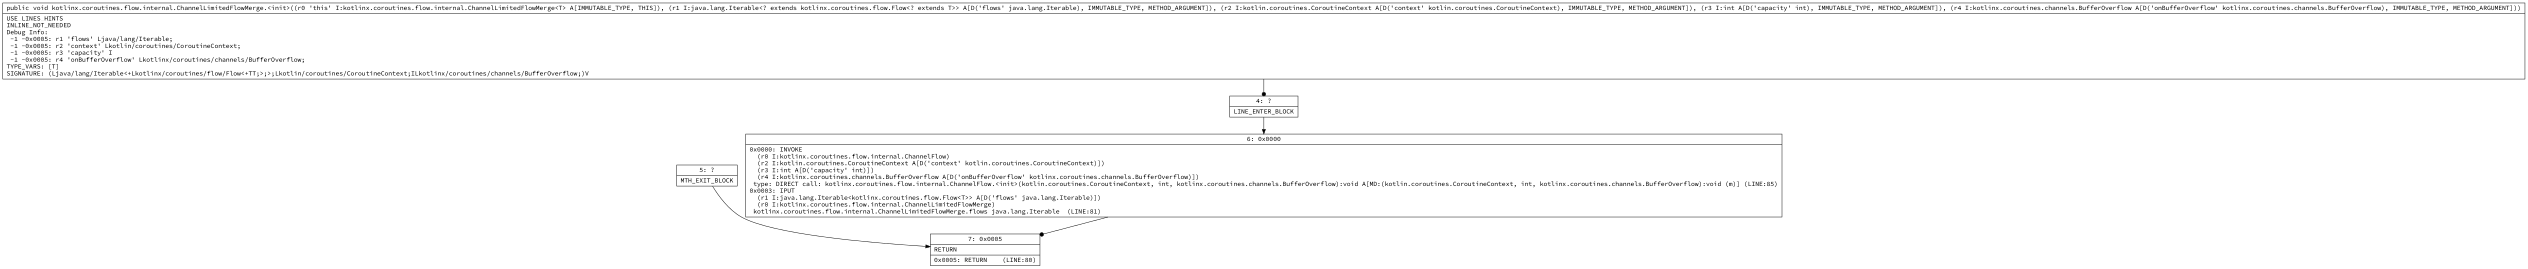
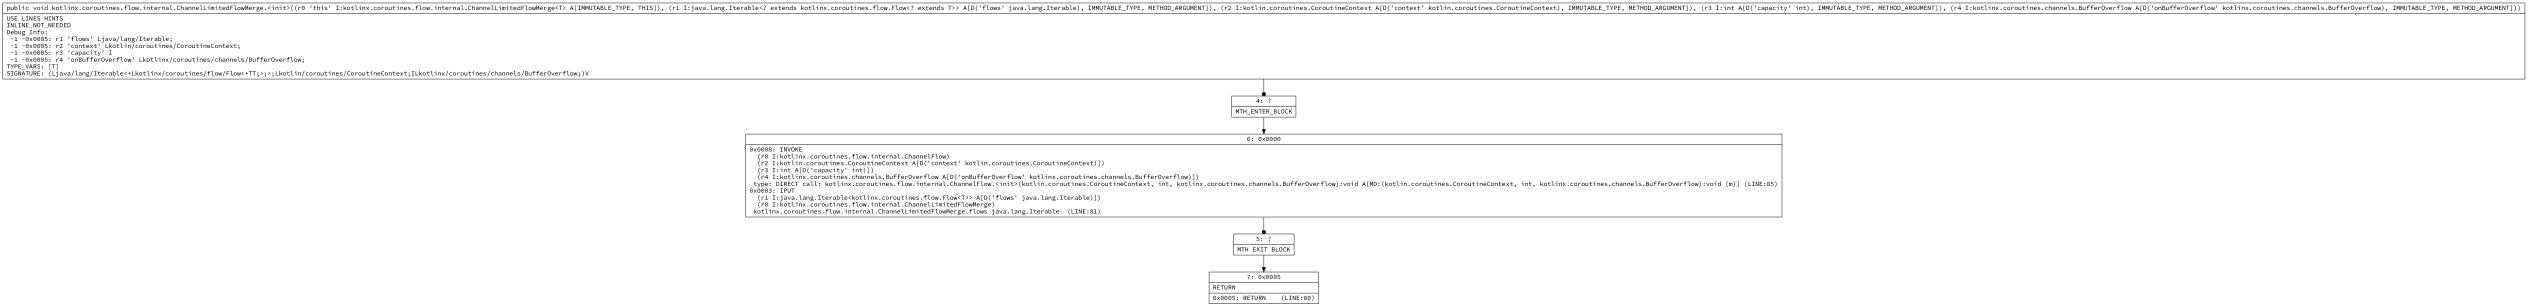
  digraph {
    fontname="Source Code Pro"
    node [fontname="Source Code Pro" shape=record]
    edge [arrowhead=normal fontname="Source Code Pro"]
-   n1 [label="{4\:\ ?|LINE_ENTER_BLOCK\l}"]
-   n2 [label="{6\:\ 0x0000|0x0000: INVOKE  \l  (r0 I:kotlinx.coroutines.flow.internal.ChannelFlow)\l  (r2 I:kotlin.coroutines.CoroutineContext A[D('context' kotlin.coroutines.CoroutineContext)])\l  (r3 I:int A[D('capacity' int)])\l  (r4 I:kotlinx.coroutines.channels.BufferOverflow A[D('onBufferOverflow' kotlinx.coroutines.channels.BufferOverflow)])\l type: DIRECT call: kotlinx.coroutines.flow.internal.ChannelFlow.\<init\>(kotlin.coroutines.CoroutineContext, int, kotlinx.coroutines.channels.BufferOverflow):void A[MD:(kotlin.coroutines.CoroutineContext, int, kotlinx.coroutines.channels.BufferOverflow):void (m)] (LINE:85)\l0x0003: IPUT  \l  (r1 I:java.lang.Iterable\<kotlinx.coroutines.flow.Flow\<T\>\> A[D('flows' java.lang.Iterable)])\l  (r0 I:kotlinx.coroutines.flow.internal.ChannelLimitedFlowMerge)\l kotlinx.coroutines.flow.internal.ChannelLimitedFlowMerge.flows java.lang.Iterable  (LINE:81)\l}"]
+   n1 [label="{4\:\ ?|MTH_ENTER_BLOCK\l}"]
+   n2 [label="{6\:\ 0x0000|0x0008: INVOKE  \l  (r0 I:kotlinx.coroutines.flow.internal.ChannelFlow)\l  (r2 I:kotlin.coroutines.CoroutineContext A[D('context' kotlin.coroutines.CoroutineContext)])\l  (r3 I:int A[D('capacity' int)])\l  (r4 I:kotlinx.coroutines.channels.BufferOverflow A[D('onBufferOverflow' kotlinx.coroutines.channels.BufferOverflow)])\l type: DIRECT call: kotlinx.coroutines.flow.internal.ChannelFlow.\<init\>(kotlin.coroutines.CoroutineContext, int, kotlinx.coroutines.channels.BufferOverflow):void A[MD:(kotlin.coroutines.CoroutineContext, int, kotlinx.coroutines.channels.BufferOverflow):void (m)] (LINE:85)\l0x0003: IPUT  \l  (r1 I:java.lang.Iterable\<kotlinx.coroutines.flow.Flow\<T\>\> A[D('flows' java.lang.Iterable)])\l  (r0 I:kotlinx.coroutines.flow.internal.ChannelLimitedFlowMerge)\l kotlinx.coroutines.flow.internal.ChannelLimitedFlowMerge.flows java.lang.Iterable  (LINE:81)\l}"]
    n3 [label="{7\:\ 0x0005|RETURN\l|0x0005: RETURN    (LINE:80)\l}"]
    n4 [label="{5\:\ ?|MTH_EXIT_BLOCK\l}"]
    n5 [label="{public void kotlinx.coroutines.flow.internal.ChannelLimitedFlowMerge.\<init\>((r0 'this' I:kotlinx.coroutines.flow.internal.ChannelLimitedFlowMerge\<T\> A[IMMUTABLE_TYPE, THIS]), (r1 I:java.lang.Iterable\<? extends kotlinx.coroutines.flow.Flow\<? extends T\>\> A[D('flows' java.lang.Iterable), IMMUTABLE_TYPE, METHOD_ARGUMENT]), (r2 I:kotlin.coroutines.CoroutineContext A[D('context' kotlin.coroutines.CoroutineContext), IMMUTABLE_TYPE, METHOD_ARGUMENT]), (r3 I:int A[D('capacity' int), IMMUTABLE_TYPE, METHOD_ARGUMENT]), (r4 I:kotlinx.coroutines.channels.BufferOverflow A[D('onBufferOverflow' kotlinx.coroutines.channels.BufferOverflow), IMMUTABLE_TYPE, METHOD_ARGUMENT]))  | USE_LINES_HINTS\lINLINE_NOT_NEEDED\lDebug Info:\l  \-1 \-0x0005: r1 'flows' Ljava\/lang\/Iterable;\l  \-1 \-0x0005: r2 'context' Lkotlin\/coroutines\/CoroutineContext;\l  \-1 \-0x0005: r3 'capacity' I\l  \-1 \-0x0005: r4 'onBufferOverflow' Lkotlinx\/coroutines\/channels\/BufferOverflow;\lTYPE_VARS: [T]\lSIGNATURE: (Ljava\/lang\/Iterable\<+Lkotlinx\/coroutines\/flow\/Flow\<+TT;\>;\>;Lkotlin\/coroutines\/CoroutineContext;ILkotlinx\/coroutines\/channels\/BufferOverflow;)V\l}"]
    n1 -> n2
-   n2 -> n3 [arrowhead=dot]
+   n2 -> n4 [arrowhead=dot]
    n4 -> n3
    n5 -> n1 [arrowhead=dot]
  }
